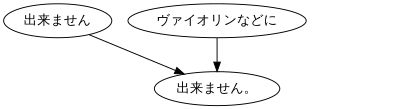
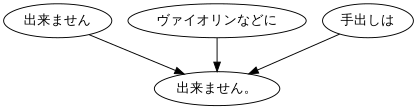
  digraph {
    n1 [label="出来ません"]
    n2 [label="出来ません。"]
    n3 [label="ヴァイオリンなどに"]
+   n4 [label="手出しは"]
    n1 -> n2
    n3 -> n2
+   n4 -> n2
  }
